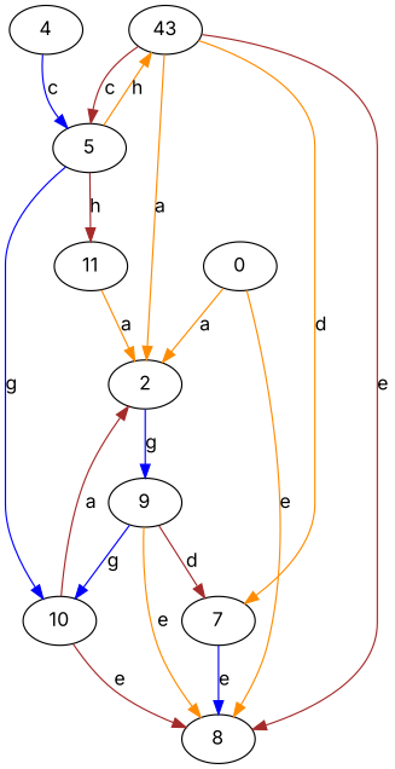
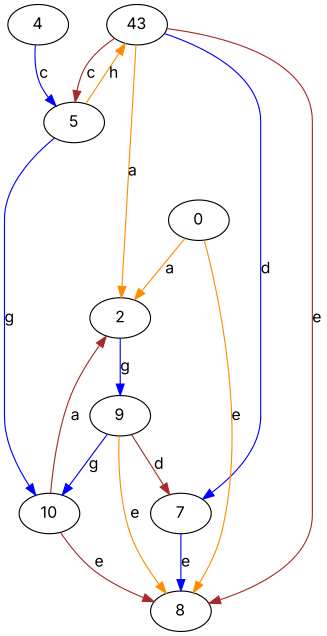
  strict digraph {
    fontname=Inter
    node [fontname=Inter]
    edge [color=darkorange fontname=Inter]
    2
    9
    10
    n4 [label=7]
    8
    4
    5
-   11
    n9 [label=43]
    0
    2 -> 9 [color=blue label=g]
    9 -> 10 [color=blue label=g]
    9 -> n4 [color=brown label=d]
    9 -> 8 [label=e]
    10 -> 2 [color=brown label=a]
    10 -> 8 [color=brown label=e]
    n4 -> 8 [color=blue label=e]
    4 -> 5 [color=blue label=c]
    5 -> 10 [color=blue label=g]
-   5 -> 11 [color=brown label=h]
    5 -> n9 [label=h]
-   11 -> 2 [label=a]
    n9 -> 2 [label=a]
-   n9 -> n4 [label=d]
+   n9 -> n4 [color=blue label=d]
    n9 -> 8 [color=brown label=e]
    n9 -> 5 [color=brown label=c]
    0 -> 2 [label=a]
    0 -> 8 [label=e]
  }
